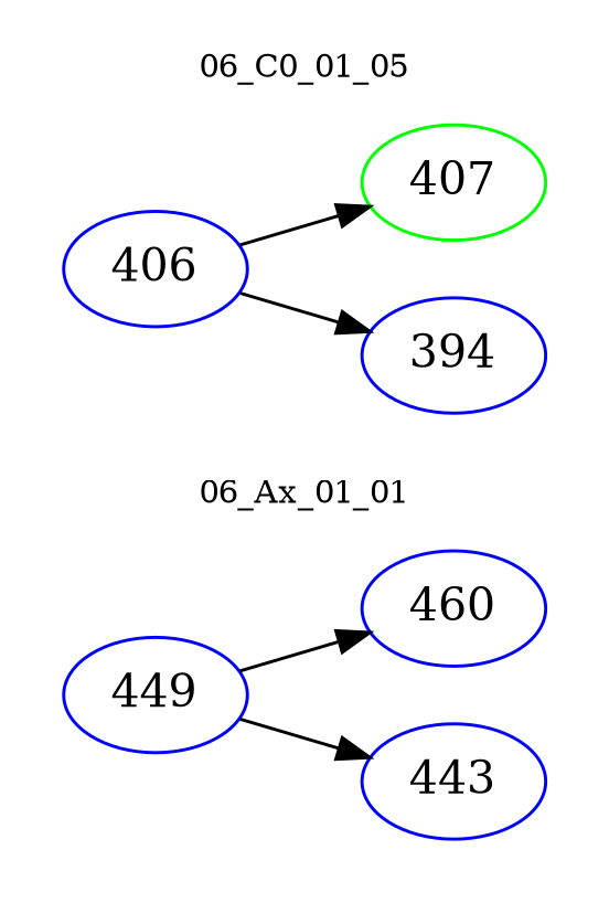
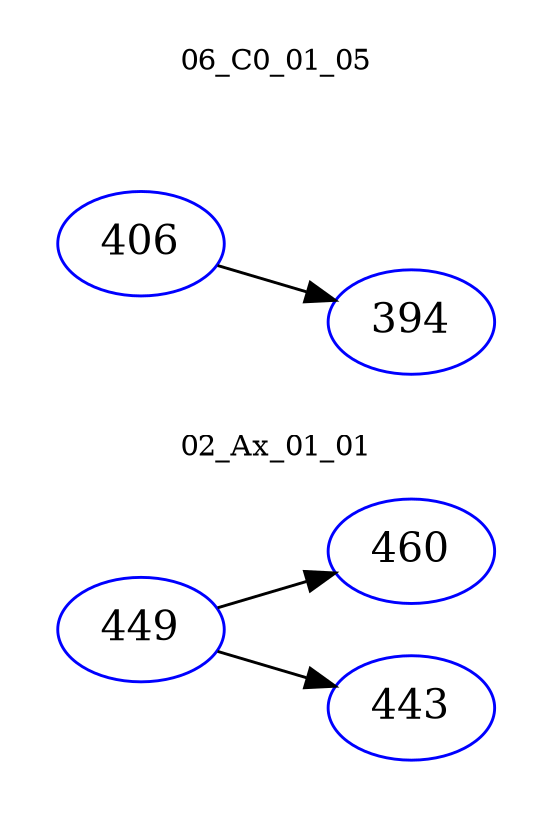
  digraph {
    rankdir=LR
    node [color=blue]
    edge [color=black]
    n1 [label=449]
    n2 [label=443]
    n3 [label=460]
    n4 [label=406]
    n5 [label=394]
-   n6 [color=green label=407]
    subgraph cluster_1 {
      color=white
      fontsize=10
-     label="06_Ax_01_01"
+     label="02_Ax_01_01"
      n1
      n2
      n3
    }
    subgraph cluster_2 {
      color=white
      fontsize=10
      label="06_C0_01_05"
      n4
      n5
-     n6
    }
    n1 -> n2
    n1 -> n3
    n4 -> n5
-   n4 -> n6
  }
